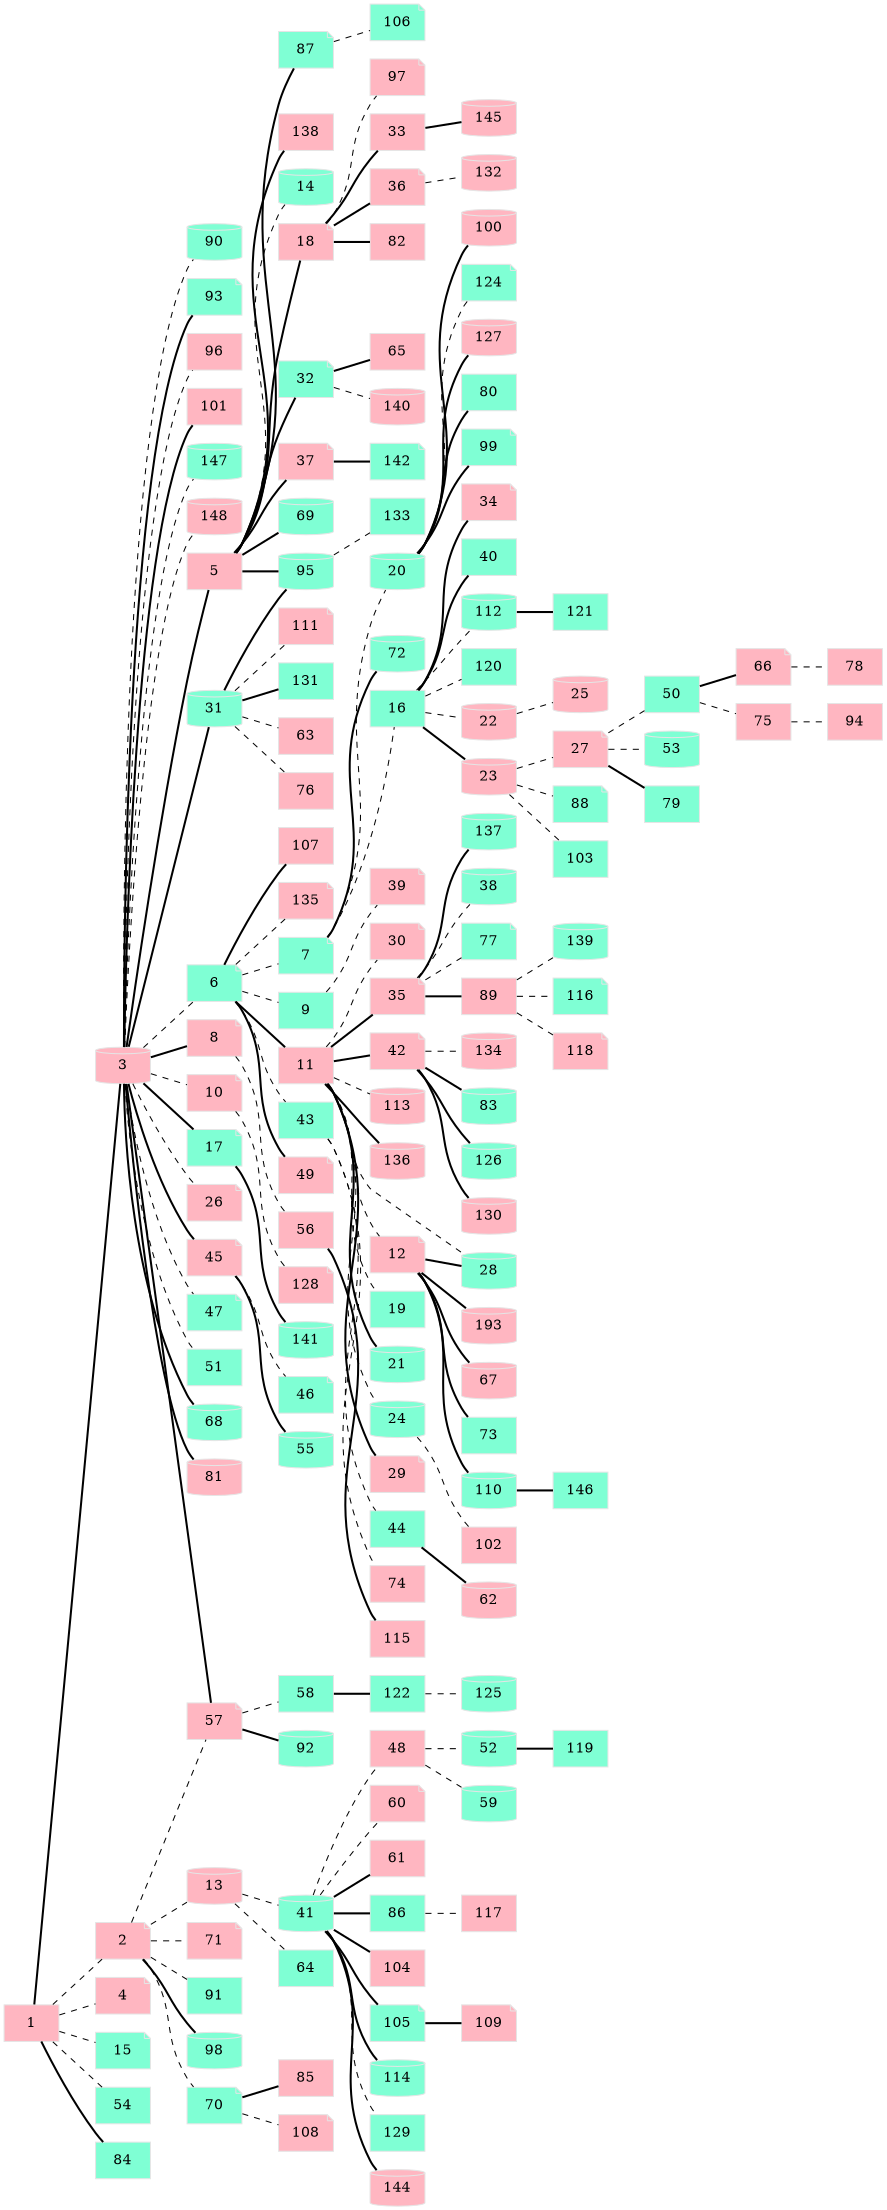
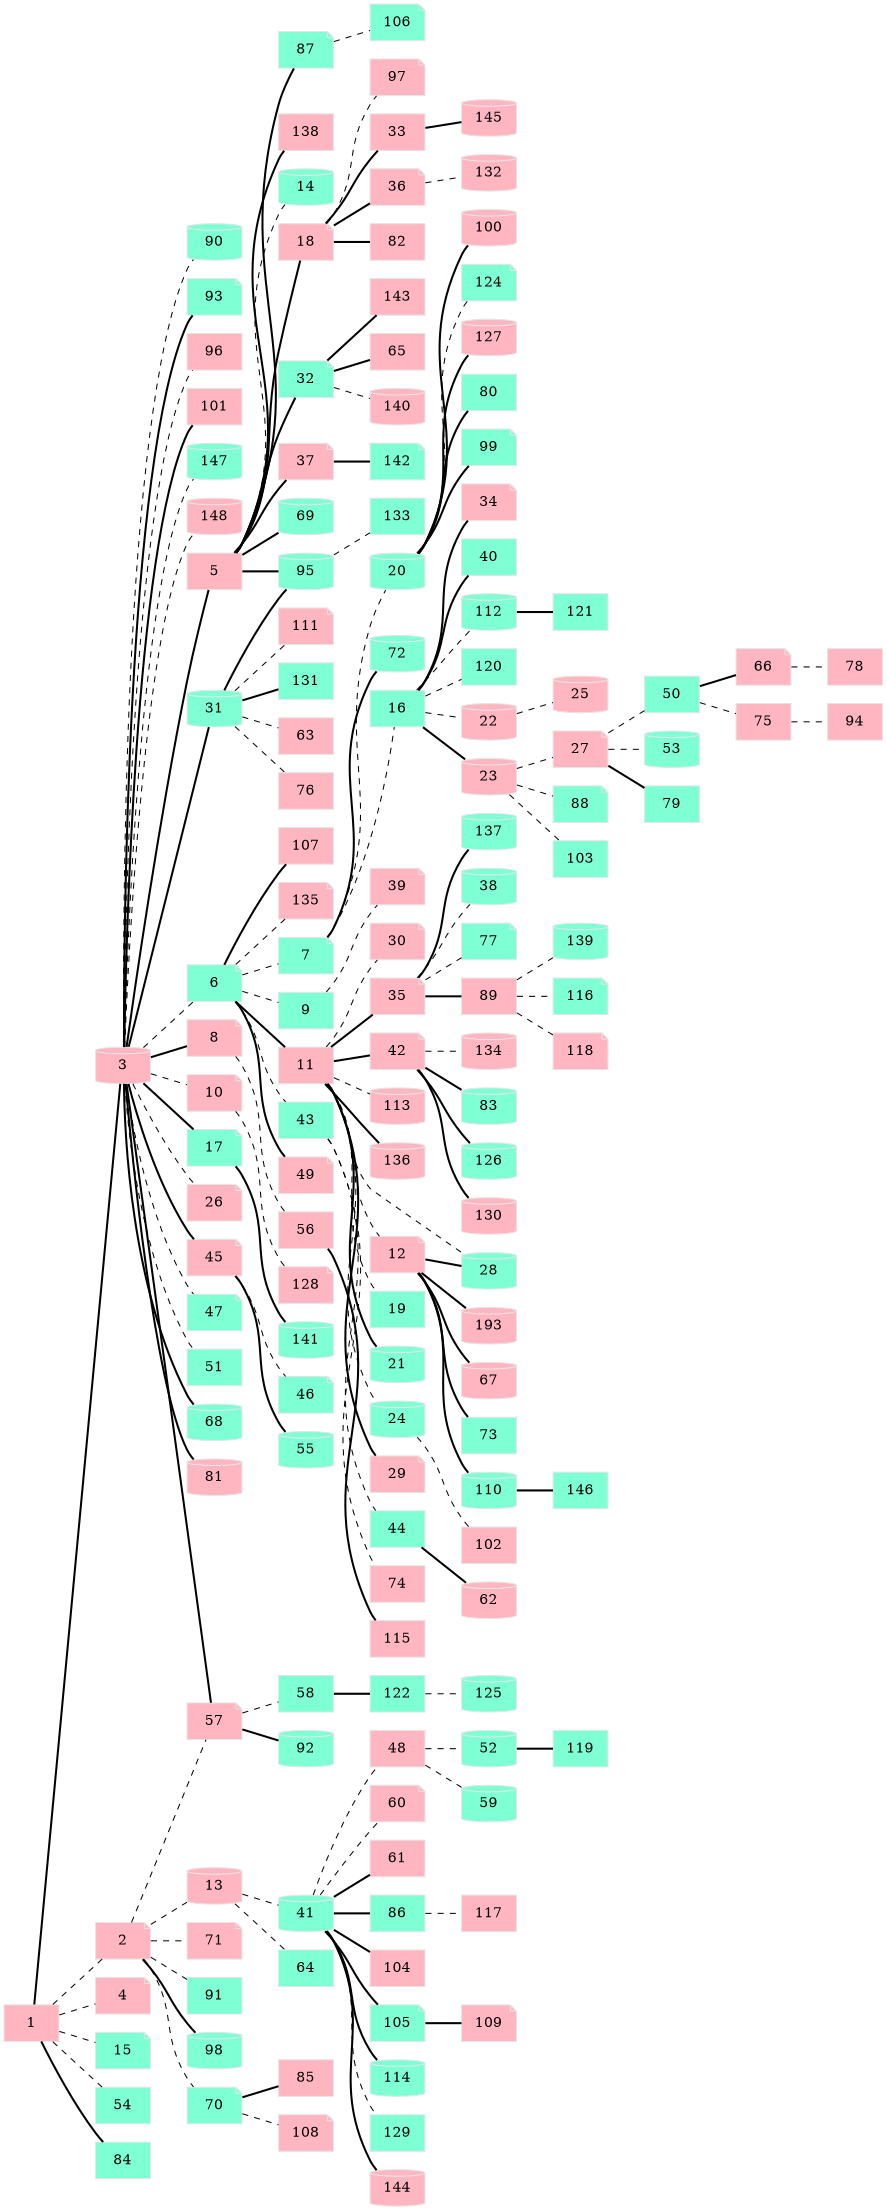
  graph {
    rankdir=LR
    node [color=gray90 fillcolor=lightpink shape=box style=filled]
    edge [style=dashed]
    2 [shape=note]
    1
    3 [shape=cylinder]
    4 [shape=note]
    15 [fillcolor=aquamarine shape=note]
    54 [fillcolor=aquamarine]
    84 [fillcolor=aquamarine]
    13 [shape=cylinder]
    57 [shape=note]
    70 [fillcolor=aquamarine shape=note]
    71 [shape=note]
    91 [fillcolor=aquamarine]
    98 [fillcolor=aquamarine shape=cylinder]
    5
    6 [fillcolor=aquamarine shape=note]
    8 [shape=note]
    10 [shape=note]
    17 [fillcolor=aquamarine shape=note]
    26 [shape=note]
    31 [fillcolor=aquamarine shape=cylinder]
    45 [shape=note]
    47 [fillcolor=aquamarine shape=note]
    51 [fillcolor=aquamarine]
    68 [fillcolor=aquamarine shape=cylinder]
    81 [shape=cylinder]
    90 [fillcolor=aquamarine shape=cylinder]
    93 [fillcolor=aquamarine shape=note]
    96
    101
    147 [fillcolor=aquamarine shape=cylinder]
    148 [shape=cylinder]
    41 [fillcolor=aquamarine shape=cylinder]
    64 [fillcolor=aquamarine]
    58 [fillcolor=aquamarine]
    92 [fillcolor=aquamarine shape=cylinder]
    85
    108 [shape=note]
    14 [fillcolor=aquamarine shape=cylinder]
    18 [shape=note]
    32 [fillcolor=aquamarine shape=note]
    37 [shape=note]
    69 [fillcolor=aquamarine shape=cylinder]
    87 [fillcolor=aquamarine shape=note]
    95 [fillcolor=aquamarine shape=cylinder]
    138
    7 [fillcolor=aquamarine shape=note]
    9 [fillcolor=aquamarine]
    11
    43 [fillcolor=aquamarine]
    49 [shape=note]
    107
    135 [shape=note]
    56
    128 [shape=note]
    141 [fillcolor=aquamarine shape=cylinder]
    63
    76
    111 [shape=note]
    131 [fillcolor=aquamarine]
    46 [fillcolor=aquamarine shape=note]
    55 [fillcolor=aquamarine shape=cylinder]
    33
    36 [shape=note]
    82
    97 [shape=note]
    65
    140 [shape=cylinder]
+   143
    142 [fillcolor=aquamarine shape=note]
    106 [fillcolor=aquamarine shape=note]
    133 [fillcolor=aquamarine]
    16 [fillcolor=aquamarine]
    20 [fillcolor=aquamarine shape=cylinder]
    72 [fillcolor=aquamarine shape=cylinder]
    39 [shape=note]
    12 [shape=note]
    19 [fillcolor=aquamarine]
    21 [fillcolor=aquamarine shape=cylinder]
    24 [fillcolor=aquamarine shape=cylinder]
    28 [fillcolor=aquamarine shape=cylinder]
    29 [shape=note]
    30 [shape=note]
    35 [shape=note]
    42 [shape=note]
    113 [shape=cylinder]
    136 [shape=cylinder]
    44 [fillcolor=aquamarine]
    74
    22 [shape=cylinder]
    23 [shape=cylinder]
    34 [shape=note]
    40 [fillcolor=aquamarine]
    112 [fillcolor=aquamarine shape=cylinder]
    120 [fillcolor=aquamarine]
    80 [fillcolor=aquamarine]
    99 [fillcolor=aquamarine shape=note]
    100 [shape=cylinder]
    124 [fillcolor=aquamarine shape=note]
    127 [shape=cylinder]
    115
    67 [shape=cylinder]
    73 [fillcolor=aquamarine]
    110 [fillcolor=aquamarine shape=cylinder]
    n104 [label=193 shape=cylinder]
    102
    38 [fillcolor=aquamarine shape=cylinder]
    77 [fillcolor=aquamarine shape=note]
    89
    137 [fillcolor=aquamarine shape=cylinder]
    83 [fillcolor=aquamarine shape=cylinder]
    126 [fillcolor=aquamarine shape=cylinder]
    130 [shape=cylinder]
    134 [shape=cylinder]
    146 [fillcolor=aquamarine]
    48
    60 [shape=note]
    61
    86 [fillcolor=aquamarine]
    104
    105 [fillcolor=aquamarine shape=note]
    114 [fillcolor=aquamarine shape=cylinder]
    129 [fillcolor=aquamarine]
    144 [shape=cylinder]
    25 [shape=cylinder]
    27 [shape=note]
    88 [fillcolor=aquamarine shape=note]
    103 [fillcolor=aquamarine]
    121 [fillcolor=aquamarine]
    145 [shape=cylinder]
    132 [shape=cylinder]
    50 [fillcolor=aquamarine]
    53 [fillcolor=aquamarine shape=cylinder]
    79 [fillcolor=aquamarine]
    66 [shape=note]
    75
    116 [fillcolor=aquamarine shape=note]
    118 [shape=note]
    139 [fillcolor=aquamarine shape=cylinder]
    52 [fillcolor=aquamarine shape=cylinder]
    59 [fillcolor=aquamarine shape=cylinder]
    117
    109 [shape=note]
    62 [shape=cylinder]
    119 [fillcolor=aquamarine]
    78
    94
    122 [fillcolor=aquamarine]
    125 [fillcolor=aquamarine shape=cylinder]
    2 -- 13
    2 -- 57
    2 -- 70
    2 -- 71
    2 -- 91
    2 -- 98 [style=bold]
    1 -- 2
    1 -- 3 [style=bold]
    1 -- 4
    1 -- 15
    1 -- 54
    1 -- 84 [style=bold]
    3 -- 57 [style=bold]
    3 -- 5 [style=bold]
    3 -- 6
    3 -- 8 [style=bold]
    3 -- 10
    3 -- 17 [style=bold]
    3 -- 26
    3 -- 31 [style=bold]
    3 -- 45 [style=bold]
    3 -- 47
    3 -- 51
    3 -- 68 [style=bold]
    3 -- 81 [style=bold]
    3 -- 90
    3 -- 93 [style=bold]
    3 -- 96
    3 -- 101 [style=bold]
    3 -- 147
    3 -- 148
    13 -- 41
    13 -- 64
    57 -- 58
    57 -- 92 [style=bold]
    70 -- 85 [style=bold]
    70 -- 108
    5 -- 14
    5 -- 18 [style=bold]
    5 -- 32 [style=bold]
    5 -- 37 [style=bold]
    5 -- 69 [style=bold]
    5 -- 87 [style=bold]
    5 -- 95 [style=bold]
    5 -- 138 [style=bold]
    6 -- 7
    6 -- 9
    6 -- 11 [style=bold]
    6 -- 43
    6 -- 49 [style=bold]
    6 -- 107 [style=bold]
    6 -- 135
    8 -- 56
    10 -- 128
    17 -- 141 [style=bold]
    31 -- 95 [style=bold]
    31 -- 63
    31 -- 76
    31 -- 111
    31 -- 131 [style=bold]
    45 -- 46
    45 -- 55 [style=bold]
    41 -- 48
    41 -- 60
    41 -- 61 [style=bold]
    41 -- 86 [style=bold]
    41 -- 104 [style=bold]
    41 -- 105 [style=bold]
    41 -- 114 [style=bold]
    41 -- 129
    41 -- 144 [style=bold]
    58 -- 122 [style=bold]
    18 -- 33 [style=bold]
    18 -- 36 [style=bold]
    18 -- 82 [style=bold]
    18 -- 97
    32 -- 65 [style=bold]
    32 -- 140
+   32 -- 143 [style=bold]
    37 -- 142 [style=bold]
    87 -- 106
    95 -- 133
    7 -- 16
    7 -- 20
    7 -- 72 [style=bold]
    9 -- 39
    11 -- 12
    11 -- 19
    11 -- 21 [style=bold]
    11 -- 24
    11 -- 28
    11 -- 29 [style=bold]
    11 -- 30
    11 -- 35 [style=bold]
    11 -- 42 [style=bold]
    11 -- 113
    11 -- 136 [style=bold]
    43 -- 44
    43 -- 74
    56 -- 115 [style=bold]
    33 -- 145 [style=bold]
    36 -- 132
    16 -- 22
    16 -- 23 [style=bold]
    16 -- 34 [style=bold]
    16 -- 40 [style=bold]
    16 -- 112
    16 -- 120
    20 -- 80 [style=bold]
    20 -- 99 [style=bold]
    20 -- 100 [style=bold]
    20 -- 124
    20 -- 127 [style=bold]
    12 -- 28 [style=bold]
    12 -- 67 [style=bold]
    12 -- 73 [style=bold]
    12 -- 110 [style=bold]
    12 -- n104 [style=bold]
    24 -- 102
    35 -- 38
    35 -- 77
    35 -- 89 [style=bold]
    35 -- 137 [style=bold]
    42 -- 83 [style=bold]
    42 -- 126 [style=bold]
    42 -- 130 [style=bold]
    42 -- 134
    44 -- 62 [style=bold]
    22 -- 25
    23 -- 27
    23 -- 88
    23 -- 103
    112 -- 121 [style=bold]
    110 -- 146 [style=bold]
    89 -- 116
    89 -- 118
    89 -- 139
    48 -- 52
    48 -- 59
    86 -- 117
    105 -- 109 [style=bold]
    27 -- 50
    27 -- 53
    27 -- 79 [style=bold]
    50 -- 66 [style=bold]
    50 -- 75
    66 -- 78
    75 -- 94
    52 -- 119 [style=bold]
    122 -- 125
  }
